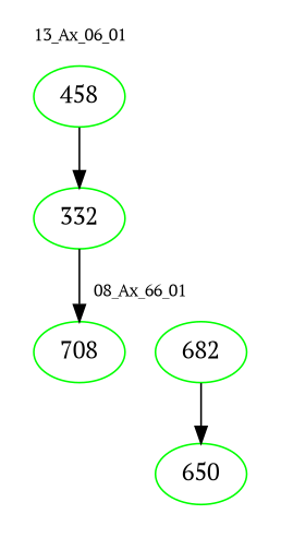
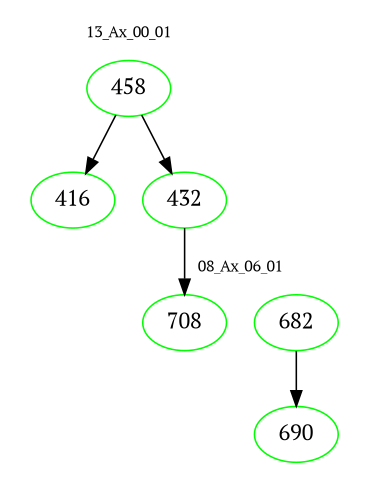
  digraph {
    fontname="PT Serif"
    node [color=green fontname="PT Serif"]
    edge [color=black fontname="PT Serif"]
    n1 [label=458]
-   n3 [label=332]
+   n2 [label=416]
+   n3 [label=432]
    n4 [label=682]
-   n5 [label=650]
+   n5 [label=690]
    n6 [label=708]
    subgraph cluster_1 {
      color=white
      fontsize=10
-     label="13_Ax_06_01"
+     label="13_Ax_00_01"
      n1
+     n2
      n3
    }
    subgraph cluster_2 {
      color=white
      fontsize=10
-     label="08_Ax_66_01"
+     label="08_Ax_06_01"
      n4
      n5
      n6
    }
+   n1 -> n2
    n1 -> n3
    n3 -> n6
    n4 -> n5
  }
